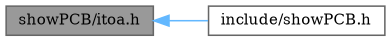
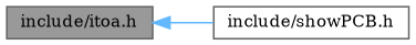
  digraph {
    rankdir=LR
    fontname="DejaVu Serif"
    node [fontname="DejaVu Serif" fontsize=10 shape=box style=filled]
-   n1 [color=gray40 fillcolor=grey60 fontcolor=black height=0.2 label="showPCB/itoa.h" width=0.4]
+   n1 [color=gray40 fillcolor=grey60 fontcolor=black height=0.2 label="include/itoa.h" width=0.4]
    n2 [color=grey40 fillcolor=white height=0.2 label="include/showPCB.h" width=0.4]
    n1 -> n2 [color=steelblue1 dir=back fontname="DejaVu Serif" fontsize=10 labelfontname=Helvetica labelfontsize=10 style=solid]
  }
